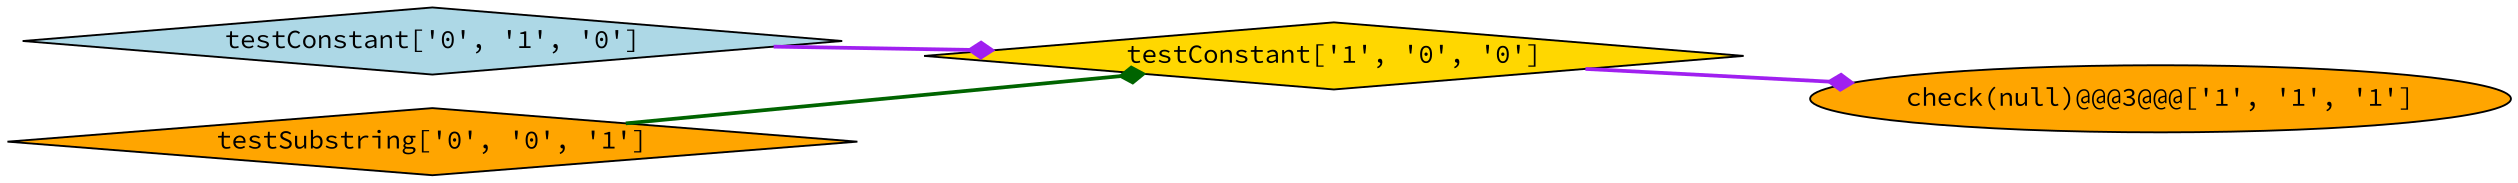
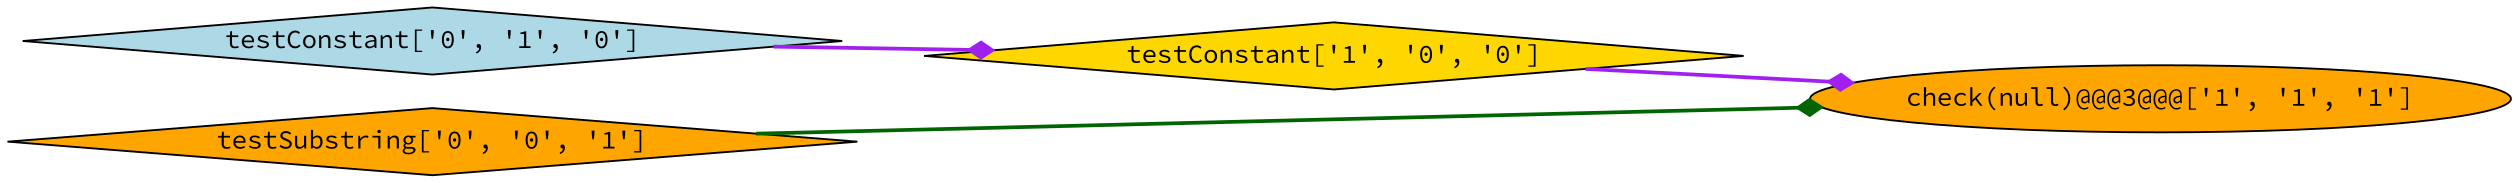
  digraph {
    fontname="Source Code Pro"
    rankdir=LR
    node [fillcolor=orange fontname="Source Code Pro" shape=diamond style=filled]
    edge [arrowhead=diamond color=purple fontname="Source Code Pro" style=bold]
    n1 [fillcolor=gold label="testConstant['1', '0', '0']"]
    n2 [label="check(null)@@@3@@@['1', '1', '1']" shape=ellipse]
    n3 [fillcolor=lightblue label="testConstant['0', '1', '0']"]
    n4 [label="testSubstring['0', '0', '1']"]
    n1 -> n2
    n3 -> n1
-   n4 -> n1 [color=darkgreen]
+   n4 -> n2 [color=darkgreen]
  }
